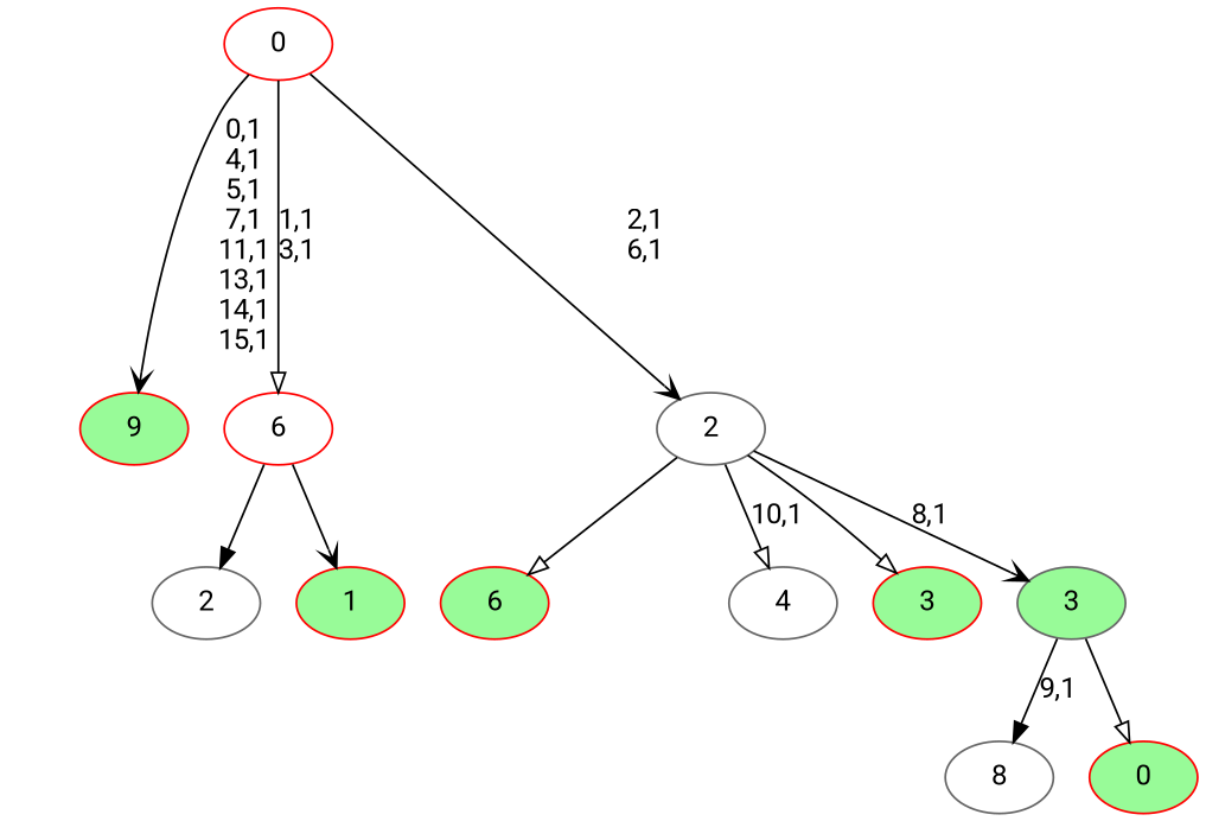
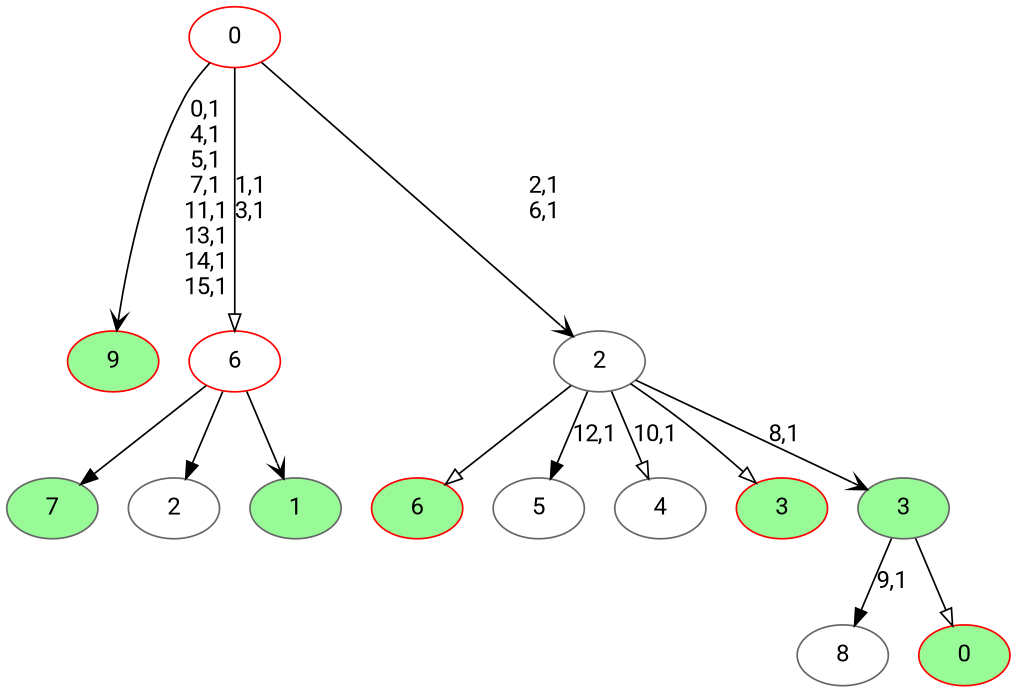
  digraph {
    fontname=Roboto
    node [color=gray40 fillcolor=palegreen fontname=Roboto style=filled]
    edge [arrowhead=onormal fontname=Roboto]
    n1 [color=red label=9]
    n2 [fillcolor=white label=8]
+   n3 [label=7]
    n4 [color=red label=6]
+   n5 [fillcolor=white label=5]
    n6 [fillcolor=white label=4]
    n7 [color=red label=3]
    n8 [fillcolor=white label=2]
-   n9 [color=red label=1]
+   n9 [label=1]
    6 [color=red fillcolor=white]
    n11 [color=red label=0]
    3
    2 [fillcolor=white]
    0 [color=red fillcolor=white]
+   6 -> n3 [arrowhead=normal]
    6 -> n8 [arrowhead=normal]
    6 -> n9 [arrowhead=vee]
    3 -> n2 [arrowhead=normal label="9,1"]
    3 -> n11
    2 -> n4
+   2 -> n5 [arrowhead=normal label="12,1"]
    2 -> n6 [label="10,1"]
    2 -> n7
    2 -> 3 [arrowhead=vee label="8,1"]
    0 -> n1 [arrowhead=vee label="0,1\n4,1\n5,1\n7,1\n11,1\n13,1\n14,1\n15,1"]
    0 -> 6 [label="1,1\n3,1"]
    0 -> 2 [arrowhead=vee label="2,1\n6,1"]
  }
